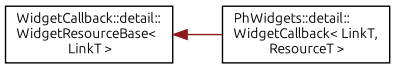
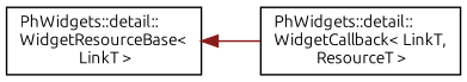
  digraph {
    rankdir=LR
    fontname=Ubuntu
    node [color=black fillcolor=white fontname=Ubuntu fontsize=10 shape=record style=filled]
-   n1 [height=0.2 label="WidgetCallback::detail::\lWidgetResourceBase\<\l LinkT \>" width=0.4]
+   n1 [height=0.2 label="PhWidgets::detail::\lWidgetResourceBase\<\l LinkT \>" width=0.4]
    n2 [height=0.2 label="PhWidgets::detail::\lWidgetCallback\< LinkT,\l ResourceT \>" width=0.4]
    n1 -> n2 [color=firebrick4 dir=back fontname=Ubuntu fontsize=10 labelfontname=Helvetica labelfontsize=10 style=solid]
  }
